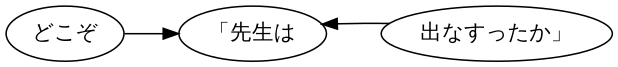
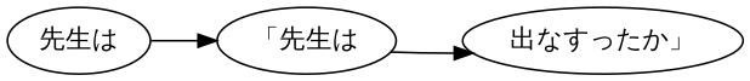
  digraph {
    fontname="Playfair Display"
    rankdir=LR
    node [fontname="Playfair Display"]
    edge [fontname="Playfair Display"]
    n1 [label="「先生は"]
    n2 [label="出なすったか」"]
-   n3 [label="どこぞ"]
-   n2 -> n1
+   n3 [label="先生は"]
+   n1 -> n2
    n3 -> n1
  }
